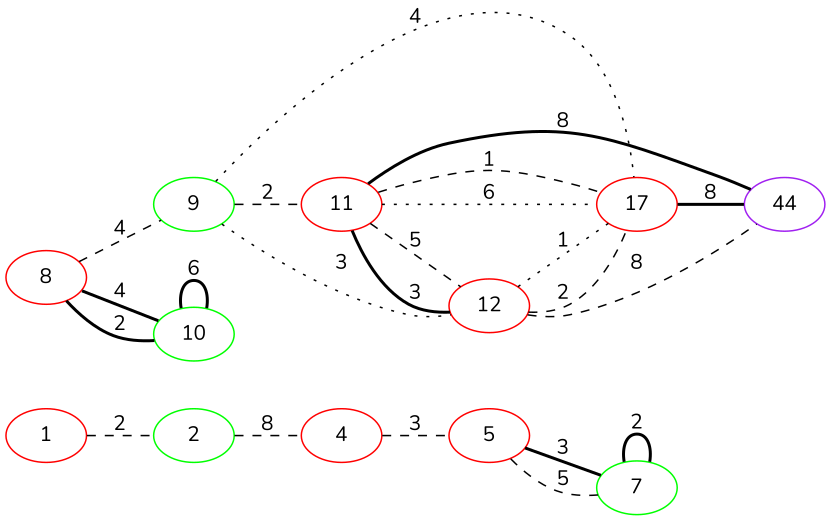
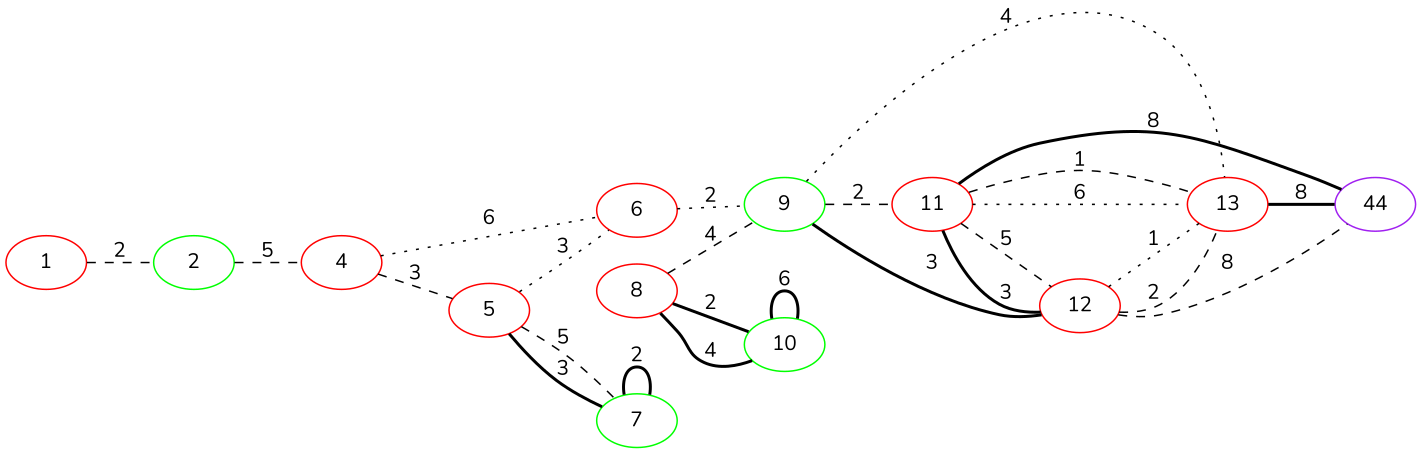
  graph {
    fontname=Nunito
    rankdir=LR
    node [color=red fontname=Nunito weight=1]
    edge [fontname=Nunito style=dashed]
    2 [color=green]
    1
    4
    5
+   6
    7 [color=green weight=2]
    9 [color=green weight=2]
    8
    10 [color=green weight=2]
    11
    12
-   13 [label=17]
+   13
    n13 [color=purple label=44 weight=4]
-   2 -- 4 [label=8]
+   2 -- 4 [label=5]
    1 -- 2 [label=2]
    4 -- 5 [label=3]
+   4 -- 6 [label=6 style=dotted]
+   5 -- 6 [label=3 style=dotted]
    5 -- 7 [label=3 style=bold]
    5 -- 7 [label=5]
+   6 -- 9 [label=2 style=dotted]
    7 -- 7 [label=2 style=bold]
    9 -- 11 [label=2]
-   9 -- 12 [label=3 style=dotted]
+   9 -- 12 [label=3 style=bold]
    9 -- 13 [label=4 style=dotted]
    8 -- 9 [label=4]
    8 -- 10 [label=4 style=bold]
    8 -- 10 [label=2 style=bold]
    10 -- 10 [label=6 style=bold]
    11 -- 12 [label=3 style=bold]
    11 -- 12 [label=5]
    11 -- 13 [label=1]
    11 -- 13 [label=6 style=dotted]
    11 -- n13 [label=8 style=bold]
    12 -- 13 [label=2]
    12 -- 13 [label=1 style=dotted]
    12 -- n13 [label=8]
    13 -- n13 [label=8 style=bold]
  }
